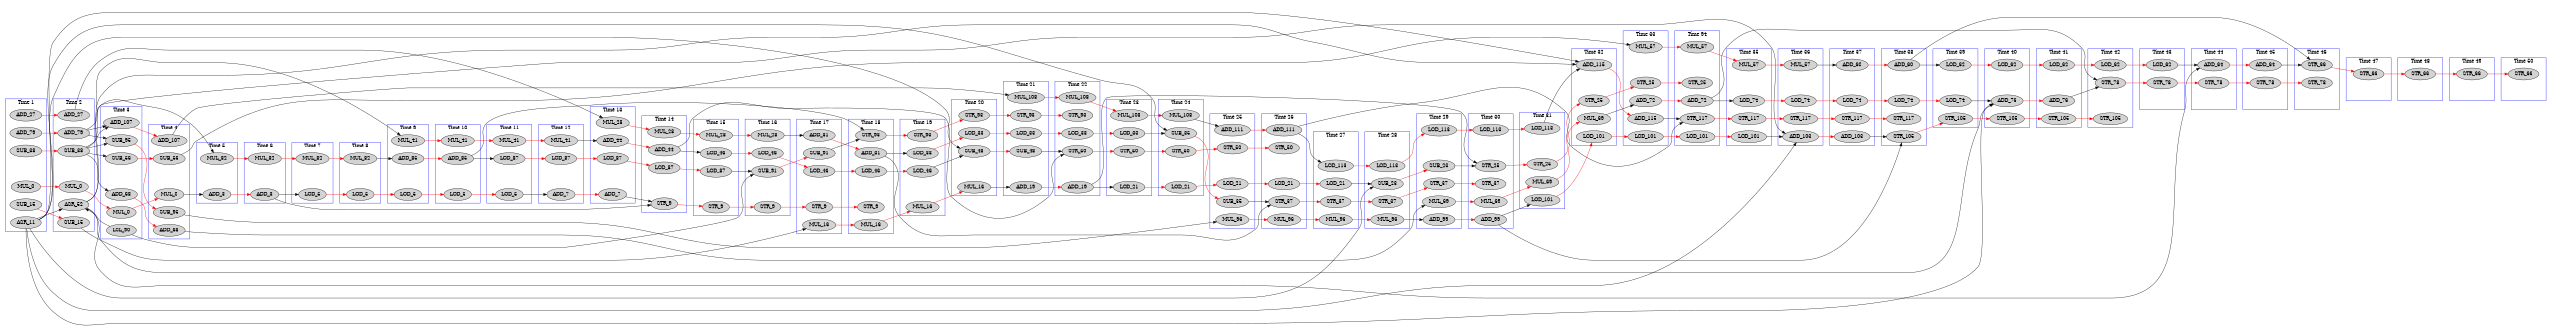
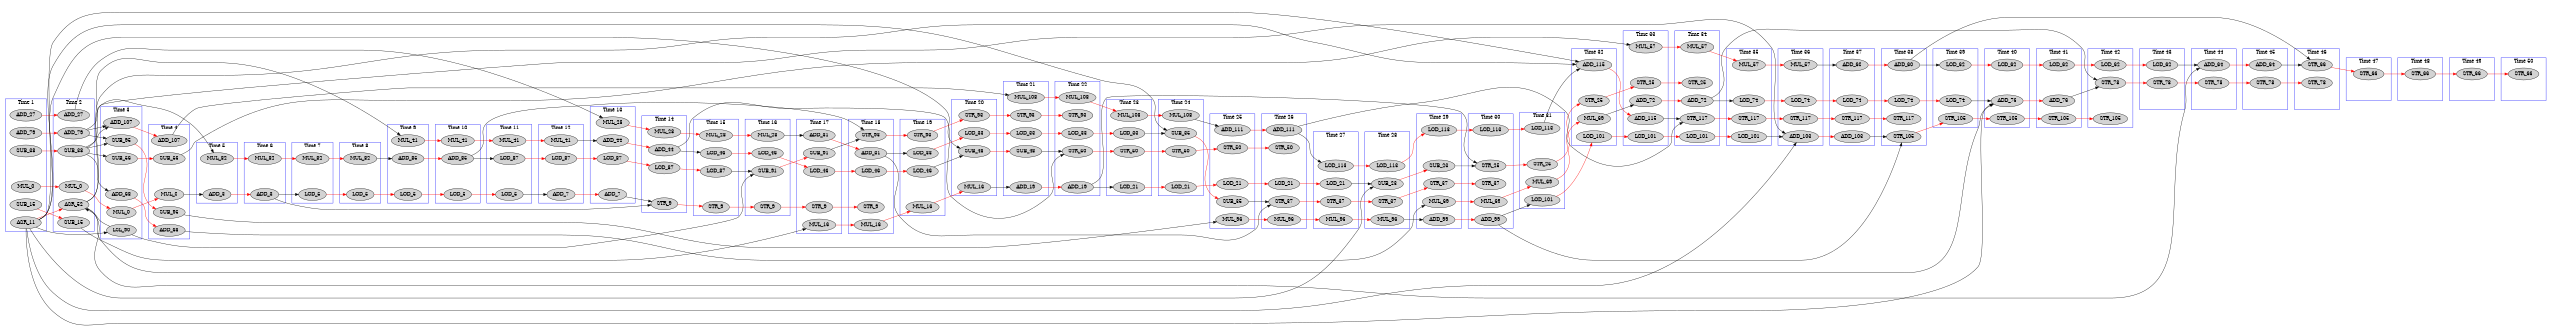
  digraph {
    newrank=true
    rankdir=LR
    node [style=filled]
    edge [color=red]
    pseudo_1 [style=invis]
    n2 [label=MUL_0]
    ASR_11
    n4 [label=SUB_15]
    n5 [label=ADD_27]
    n6 [label=SUB_38]
    n7 [label=ADD_79]
    pseudo_2 [style=invis]
    n9 [label=MUL_0]
    n10 [label=SUB_15]
    n11 [label=ADD_27]
    n12 [label=SUB_38]
    ASR_52
    n14 [label=ADD_79]
    pseudo_3 [style=invis]
    n16 [label=MUL_0]
    n17 [label=SUB_56]
    n18 [label=ADD_68]
    LSL_90
    n20 [label=SUB_95]
    n21 [label=ADD_107]
    pseudo_4 [style=invis]
    n23 [label=MUL_0]
    n24 [label=SUB_56]
    n25 [label=ADD_68]
    n26 [label=SUB_95]
    n27 [label=ADD_107]
    pseudo_5 [style=invis]
    n29 [label=ADD_3]
    n30 [label=MUL_82]
    pseudo_6 [style=invis]
    n32 [label=ADD_3]
    n33 [label=MUL_82]
    pseudo_7 [style=invis]
    n35 [label=LOD_5]
    n36 [label=MUL_82]
    pseudo_8 [style=invis]
    n38 [label=LOD_5]
    n39 [label=MUL_82]
    pseudo_9 [style=invis]
    n41 [label=LOD_5]
    n42 [label=MUL_41]
    n43 [label=ADD_85]
    pseudo_10 [style=invis]
    n45 [label=LOD_5]
    n46 [label=MUL_41]
    n47 [label=ADD_85]
    pseudo_11 [style=invis]
    n49 [label=LOD_5]
    n50 [label=MUL_41]
    n51 [label=LOD_87]
    pseudo_12 [style=invis]
    n53 [label=ADD_7]
    n54 [label=MUL_41]
    n55 [label=LOD_87]
    pseudo_13 [style=invis]
    n57 [label=ADD_7]
    n58 [label=MUL_28]
    n59 [label=ADD_44]
    n60 [label=LOD_87]
    pseudo_14 [style=invis]
    n62 [label=STR_9]
    n63 [label=MUL_28]
    n64 [label=ADD_44]
    n65 [label=LOD_87]
    pseudo_22 [style=invis]
    n67 [label=ADD_19]
    n68 [label=LOD_33]
    n69 [label=STR_50]
    n70 [label=STR_93]
    n71 [label=MUL_108]
    pseudo_15 [style=invis]
    n73 [label=STR_9]
    n74 [label=MUL_28]
    n75 [label=LOD_46]
    n76 [label=LOD_87]
    pseudo_16 [style=invis]
    n78 [label=STR_9]
    n79 [label=MUL_28]
    n80 [label=LOD_46]
    n81 [label=SUB_91]
    pseudo_17 [style=invis]
    n83 [label=STR_9]
    n84 [label=MUL_16]
    n85 [label=ADD_31]
    n86 [label=LOD_46]
    n87 [label=SUB_91]
    pseudo_18 [style=invis]
    n89 [label=STR_9]
    n90 [label=MUL_16]
    n91 [label=ADD_31]
    n92 [label=LOD_46]
    n93 [label=STR_93]
    pseudo_19 [style=invis]
    n95 [label=MUL_16]
    n96 [label=LOD_33]
    n97 [label=LOD_46]
    n98 [label=STR_93]
    pseudo_20 [style=invis]
    n100 [label=MUL_16]
    n101 [label=LOD_33]
    n102 [label=SUB_48]
    n103 [label=STR_93]
    pseudo_21 [style=invis]
    n105 [label=ADD_19]
    n106 [label=LOD_33]
    n107 [label=SUB_48]
    n108 [label=STR_93]
    n109 [label=MUL_108]
    pseudo_23 [style=invis]
    n111 [label=LOD_21]
    n112 [label=LOD_33]
    n113 [label=STR_50]
    n114 [label=MUL_108]
    pseudo_24 [style=invis]
    n116 [label=LOD_21]
    n117 [label=SUB_35]
    n118 [label=STR_50]
    n119 [label=MUL_108]
    pseudo_25 [style=invis]
    n121 [label=LOD_21]
    n122 [label=SUB_35]
    n123 [label=STR_50]
    n124 [label=MUL_96]
    n125 [label=ADD_111]
    pseudo_26 [style=invis]
    n127 [label=LOD_21]
    n128 [label=STR_37]
    n129 [label=STR_50]
    n130 [label=MUL_96]
    n131 [label=ADD_111]
    pseudo_27 [style=invis]
    n133 [label=LOD_21]
    n134 [label=STR_37]
    n135 [label=MUL_96]
    n136 [label=LOD_113]
    pseudo_28 [style=invis]
    n138 [label=SUB_23]
    n139 [label=STR_37]
    n140 [label=MUL_96]
    n141 [label=LOD_113]
    pseudo_29 [style=invis]
    n143 [label=SUB_23]
    n144 [label=STR_37]
    n145 [label=MUL_69]
    n146 [label=ADD_99]
    n147 [label=LOD_113]
    pseudo_30 [style=invis]
    n149 [label=STR_25]
    n150 [label=STR_37]
    n151 [label=MUL_69]
    n152 [label=ADD_99]
    n153 [label=LOD_113]
    pseudo_31 [style=invis]
    n155 [label=STR_25]
    n156 [label=MUL_69]
    n157 [label=LOD_101]
    n158 [label=LOD_113]
    pseudo_35 [style=invis]
    n160 [label=MUL_57]
    n161 [label=LOD_74]
    n162 [label=LOD_101]
    n163 [label=STR_117]
    pseudo_32 [style=invis]
    n165 [label=STR_25]
    n166 [label=MUL_69]
    n167 [label=LOD_101]
    n168 [label=ADD_115]
    pseudo_33 [style=invis]
    n170 [label=STR_25]
    n171 [label=MUL_57]
    n172 [label=ADD_72]
    n173 [label=LOD_101]
    n174 [label=ADD_115]
    pseudo_34 [style=invis]
    n176 [label=STR_25]
    n177 [label=MUL_57]
    n178 [label=ADD_72]
    n179 [label=LOD_101]
    n180 [label=STR_117]
    pseudo_36 [style=invis]
    n182 [label=MUL_57]
    n183 [label=LOD_74]
    n184 [label=ADD_103]
    n185 [label=STR_117]
    pseudo_37 [style=invis]
    n187 [label=ADD_60]
    n188 [label=LOD_74]
    n189 [label=ADD_103]
    n190 [label=STR_117]
    pseudo_38 [style=invis]
    n192 [label=ADD_60]
    n193 [label=LOD_74]
    n194 [label=STR_105]
    n195 [label=STR_117]
    pseudo_39 [style=invis]
    n197 [label=LOD_62]
    n198 [label=LOD_74]
    n199 [label=STR_105]
    pseudo_40 [style=invis]
    n201 [label=LOD_62]
    n202 [label=ADD_76]
    n203 [label=STR_105]
    pseudo_41 [style=invis]
    n205 [label=LOD_62]
    n206 [label=ADD_76]
    n207 [label=STR_105]
    pseudo_42 [style=invis]
    n209 [label=LOD_62]
    n210 [label=STR_78]
    n211 [label=STR_105]
    pseudo_43 [style=invis]
    n213 [label=LOD_62]
    n214 [label=STR_78]
    pseudo_44 [style=invis]
    n216 [label=ADD_64]
    n217 [label=STR_78]
    pseudo_45 [style=invis]
    n219 [label=ADD_64]
    n220 [label=STR_78]
    pseudo_46 [style=invis]
    n222 [label=STR_66]
    n223 [label=STR_78]
    pseudo_47 [style=invis]
    n225 [label=STR_66]
    pseudo_48 [style=invis]
    n227 [label=STR_66]
    pseudo_49 [style=invis]
    n229 [label=STR_66]
    pseudo_50 [style=invis]
    n231 [label=STR_66]
    subgraph cluster_1 {
      color=blue
      label="Time 1"
      rank=same
      pseudo_1
      n2
      ASR_11
      n4
      n5
      n6
      n7
    }
    subgraph cluster_2 {
      color=blue
      label="Time 2"
      rank=same
      pseudo_2
      n9
      n10
      n11
      n12
      ASR_52
      n14
    }
    subgraph cluster_3 {
      color=blue
      label="Time 3"
      rank=same
      pseudo_3
      n16
      n17
      n18
      LSL_90
      n20
      n21
    }
    subgraph cluster_4 {
      color=blue
      label="Time 4"
      rank=same
      pseudo_4
      n23
      n24
      n25
      n26
      n27
    }
    subgraph cluster_5 {
      color=blue
      label="Time 5"
      rank=same
      pseudo_5
      n29
      n30
    }
    subgraph cluster_6 {
      color=blue
      label="Time 6"
      rank=same
      pseudo_6
      n32
      n33
    }
    subgraph cluster_7 {
      color=blue
      label="Time 7"
      rank=same
      pseudo_7
      n35
      n36
    }
    subgraph cluster_8 {
      color=blue
      label="Time 8"
      rank=same
      pseudo_8
      n38
      n39
    }
    subgraph cluster_9 {
      color=blue
      label="Time 9"
      rank=same
      pseudo_9
      n41
      n42
      n43
    }
    subgraph cluster_10 {
      color=blue
      label="Time 10"
      rank=same
      pseudo_10
      n45
      n46
      n47
    }
    subgraph cluster_11 {
      color=blue
      label="Time 11"
      rank=same
      pseudo_11
      n49
      n50
      n51
    }
    subgraph cluster_12 {
      color=blue
      label="Time 12"
      rank=same
      pseudo_12
      n53
      n54
      n55
    }
    subgraph cluster_13 {
      color=blue
      label="Time 13"
      rank=same
      pseudo_13
      n57
      n58
      n59
      n60
    }
    subgraph cluster_14 {
      color=blue
      label="Time 14"
      rank=same
      pseudo_14
      n62
      n63
      n64
      n65
    }
    subgraph cluster_15 {
      color=blue
      label="Time 22"
      rank=same
      pseudo_22
      n67
      n68
      n69
      n70
      n71
    }
    subgraph cluster_16 {
      color=blue
      label="Time 15"
      rank=same
      pseudo_15
      n73
      n74
      n75
      n76
    }
    subgraph cluster_17 {
      color=blue
      label="Time 16"
      rank=same
      pseudo_16
      n78
      n79
      n80
      n81
    }
    subgraph cluster_18 {
      color=blue
      label="Time 17"
      rank=same
      pseudo_17
      n83
      n84
      n85
      n86
      n87
    }
    subgraph cluster_19 {
      color=blue
      label="Time 18"
      rank=same
      pseudo_18
      n89
      n90
      n91
      n92
      n93
    }
    subgraph cluster_20 {
      color=blue
      label="Time 19"
      rank=same
      pseudo_19
      n95
      n96
      n97
      n98
    }
    subgraph cluster_21 {
      color=blue
      label="Time 20"
      rank=same
      pseudo_20
      n100
      n101
      n102
      n103
    }
    subgraph cluster_22 {
      color=blue
      label="Time 21"
      rank=same
      pseudo_21
      n105
      n106
      n107
      n108
      n109
    }
    subgraph cluster_23 {
      color=blue
      label="Time 23"
      rank=same
      pseudo_23
      n111
      n112
      n113
      n114
    }
    subgraph cluster_24 {
      color=blue
      label="Time 24"
      rank=same
      pseudo_24
      n116
      n117
      n118
      n119
    }
    subgraph cluster_25 {
      color=blue
      label="Time 25"
      rank=same
      pseudo_25
      n121
      n122
      n123
      n124
      n125
    }
    subgraph cluster_26 {
      color=blue
      label="Time 26"
      rank=same
      pseudo_26
      n127
      n128
      n129
      n130
      n131
    }
    subgraph cluster_27 {
      color=blue
      label="Time 27"
      rank=same
      pseudo_27
      n133
      n134
      n135
      n136
    }
    subgraph cluster_28 {
      color=blue
      label="Time 28"
      rank=same
      pseudo_28
      n138
      n139
      n140
      n141
    }
    subgraph cluster_29 {
      color=blue
      label="Time 29"
      rank=same
      pseudo_29
      n143
      n144
      n145
      n146
      n147
    }
    subgraph cluster_30 {
      color=blue
      label="Time 30"
      rank=same
      pseudo_30
      n149
      n150
      n151
      n152
      n153
    }
    subgraph cluster_31 {
      color=blue
      label="Time 31"
      rank=same
      pseudo_31
      n155
      n156
      n157
      n158
    }
    subgraph cluster_32 {
      color=blue
      label="Time 35"
      rank=same
      pseudo_35
      n160
      n161
      n162
      n163
    }
    subgraph cluster_33 {
      color=blue
      label="Time 32"
      rank=same
      pseudo_32
      n165
      n166
      n167
      n168
    }
    subgraph cluster_34 {
      color=blue
      label="Time 33"
      rank=same
      pseudo_33
      n170
      n171
      n172
      n173
      n174
    }
    subgraph cluster_35 {
      color=blue
-     label="Time 94"
+     label="Time 34"
      rank=same
      pseudo_34
      n176
      n177
      n178
      n179
      n180
    }
    subgraph cluster_36 {
      color=blue
      label="Time 36"
      rank=same
      pseudo_36
      n182
      n183
      n184
      n185
    }
    subgraph cluster_37 {
      color=blue
      label="Time 37"
      rank=same
      pseudo_37
      n187
      n188
      n189
      n190
    }
    subgraph cluster_38 {
      color=blue
      label="Time 38"
      rank=same
      pseudo_38
      n192
      n193
      n194
      n195
    }
    subgraph cluster_39 {
      color=blue
      label="Time 39"
      rank=same
      pseudo_39
      n197
      n198
      n199
    }
    subgraph cluster_40 {
      color=blue
      label="Time 40"
      rank=same
      pseudo_40
      n201
      n202
      n203
    }
    subgraph cluster_41 {
      color=blue
      label="Time 41"
      rank=same
      pseudo_41
      n205
      n206
      n207
    }
    subgraph cluster_42 {
      color=blue
      label="Time 42"
      rank=same
      pseudo_42
      n209
      n210
      n211
    }
    subgraph cluster_43 {
      color=blue
      label="Time 43"
      rank=same
      pseudo_43
      n213
      n214
    }
    subgraph cluster_44 {
      color=blue
      label="Time 44"
      rank=same
      pseudo_44
      n216
      n217
    }
    subgraph cluster_45 {
      color=blue
      label="Time 45"
      rank=same
      pseudo_45
      n219
      n220
    }
    subgraph cluster_46 {
      color=blue
      label="Time 46"
      rank=same
      pseudo_46
      n222
      n223
    }
    subgraph cluster_47 {
      color=blue
      label="Time 47"
      rank=same
      pseudo_47
      n225
    }
    subgraph cluster_48 {
      color=blue
      label="Time 48"
      rank=same
      pseudo_48
      n227
    }
    subgraph cluster_49 {
      color=blue
      label="Time 49"
      rank=same
      pseudo_49
      n229
    }
    subgraph cluster_50 {
      color=blue
      label="Time 50"
      rank=same
      pseudo_50
      n231
    }
    pseudo_1 -> pseudo_2 [style=invis color=""]
    n2 -> n9
-   ASR_11 -> ASR_52 [color=""]
+   ASR_11 -> ASR_52
+   ASR_11 -> LSL_90 [color=""]
    ASR_11 -> n102 [color=""]
    ASR_11 -> n117 [color=""]
    ASR_11 -> n138 [color=""]
    ASR_11 -> n168 [color=""]
    ASR_11 -> n184 [color=""]
    ASR_11 -> n202 [color=""]
    n4 -> n10
    n5 -> n11
    n6 -> n12
    n7 -> n14
    pseudo_2 -> pseudo_3 [style=invis color=""]
    n9 -> n16
    n10 -> n84 [color=""]
    n11 -> n58 [color=""]
    n12 -> n17 [color=""]
    n12 -> n18 [color=""]
    n12 -> n20 [color=""]
    n12 -> n21 [color=""]
    n12 -> n42 [color=""]
    ASR_52 -> n168 [color=""]
    ASR_52 -> n184 [color=""]
    ASR_52 -> n202 [color=""]
    ASR_52 -> n216 [color=""]
    n14 -> n20 [color=""]
    n14 -> n21 [color=""]
    n14 -> n30 [color=""]
    pseudo_3 -> pseudo_4 [style=invis color=""]
    n16 -> n23
    n17 -> n24
    n18 -> n25
    LSL_90 -> ASR_52 [color=""]
    LSL_90 -> n81 [color=""]
    n20 -> n26
    n21 -> n27
    pseudo_4 -> pseudo_5 [style=invis color=""]
    n23 -> n29 [color=""]
    n24 -> n171 [color=""]
    n25 -> n145 [color=""]
    n26 -> n124 [color=""]
    n27 -> n109 [color=""]
    pseudo_5 -> pseudo_6 [style=invis color=""]
    n29 -> n32
    n30 -> n33
    pseudo_6 -> pseudo_7 [style=invis color=""]
    n32 -> n35 [color=""]
    n32 -> n62 [color=""]
    n33 -> n36
    pseudo_7 -> pseudo_8 [style=invis color=""]
    n35 -> n38
    n36 -> n39
    pseudo_8 -> pseudo_9 [style=invis color=""]
    n38 -> n41
    n39 -> n43 [color=""]
    pseudo_9 -> pseudo_10 [style=invis color=""]
    n41 -> n45
    n42 -> n46
    n43 -> n47
    pseudo_10 -> pseudo_11 [style=invis color=""]
    n45 -> n49
    n46 -> n50
    n47 -> n51 [color=""]
    n47 -> n93 [color=""]
    pseudo_11 -> pseudo_12 [style=invis color=""]
    n49 -> n53 [color=""]
    n50 -> n54
    n51 -> n55
    pseudo_12 -> pseudo_13 [style=invis color=""]
    n53 -> n57
    n54 -> n59 [color=""]
    n55 -> n60
    pseudo_13 -> pseudo_14 [style=invis color=""]
    n57 -> n62 [color=""]
    n58 -> n63
    n59 -> n64
    n60 -> n65
    pseudo_14 -> pseudo_15 [style=invis color=""]
    n62 -> n73
    n63 -> n74
    n64 -> n69 [color=""]
    n64 -> n75 [color=""]
    n65 -> n76
    pseudo_22 -> pseudo_23 [style=invis color=""]
    n67 -> n111 [color=""]
    n67 -> n149 [color=""]
    n68 -> n112
    n69 -> n113
    n71 -> n114
    pseudo_15 -> pseudo_16 [style=invis color=""]
    n73 -> n78
    n74 -> n79
    n75 -> n80
    n76 -> n81 [color=""]
    pseudo_16 -> pseudo_17 [style=invis color=""]
    n78 -> n83
    n79 -> n85 [color=""]
    n80 -> n86
    n81 -> n87
    pseudo_17 -> pseudo_18 [style=invis color=""]
    n83 -> n89
    n84 -> n90
    n85 -> n91
    n86 -> n92
    n87 -> n93 [color=""]
    pseudo_18 -> pseudo_19 [style=invis color=""]
    n90 -> n95
    n91 -> n96 [color=""]
    n91 -> n128 [color=""]
    n92 -> n97
    n93 -> n98
    pseudo_19 -> pseudo_20 [style=invis color=""]
    n95 -> n100
    n96 -> n101
    n97 -> n102 [color=""]
    n98 -> n103
    pseudo_20 -> pseudo_21 [style=invis color=""]
    n100 -> n105 [color=""]
    n101 -> n106
    n102 -> n107
    n103 -> n108
    pseudo_21 -> pseudo_22 [style=invis color=""]
    n105 -> n67
    n106 -> n68
    n107 -> n69 [color=""]
    n108 -> n70
    n109 -> n71
    pseudo_23 -> pseudo_24 [style=invis color=""]
    n111 -> n116
    n112 -> n117 [color=""]
    n113 -> n118
    n114 -> n119
    pseudo_24 -> pseudo_25 [style=invis color=""]
    n116 -> n121
    n117 -> n122
    n118 -> n123
    n119 -> n125 [color=""]
    pseudo_25 -> pseudo_26 [style=invis color=""]
    n121 -> n127
    n122 -> n128 [color=""]
    n123 -> n129
    n124 -> n130
    n125 -> n131
    pseudo_26 -> pseudo_27 [style=invis color=""]
    n127 -> n133
    n128 -> n134
    n130 -> n135
    n131 -> n136 [color=""]
    n131 -> n180 [color=""]
    pseudo_27 -> pseudo_28 [style=invis color=""]
    n133 -> n138 [color=""]
    n134 -> n139
    n135 -> n140
    n136 -> n141
    pseudo_28 -> pseudo_29 [style=invis color=""]
    n138 -> n143
    n139 -> n144
    n140 -> n146 [color=""]
    n141 -> n147
    pseudo_29 -> pseudo_30 [style=invis color=""]
    n143 -> n149 [color=""]
    n144 -> n150
    n145 -> n151
    n146 -> n152
    n147 -> n153
    pseudo_30 -> pseudo_31 [style=invis color=""]
    n149 -> n155
    n151 -> n156
    n152 -> n157 [color=""]
    n152 -> n194 [color=""]
    n153 -> n158
    pseudo_31 -> pseudo_32 [style=invis color=""]
    n155 -> n165
    n156 -> n166
    n157 -> n167
    n158 -> n168 [color=""]
    pseudo_35 -> pseudo_36 [style=invis color=""]
    n160 -> n182
    n161 -> n183
    n162 -> n184 [color=""]
    n163 -> n185
    pseudo_32 -> pseudo_33 [style=invis color=""]
    n165 -> n170
    n166 -> n172 [color=""]
    n167 -> n173
    n168 -> n174
    pseudo_33 -> pseudo_34 [style=invis color=""]
    n170 -> n176
    n171 -> n177
    n172 -> n178
    n173 -> n179
    n174 -> n180 [color=""]
    pseudo_34 -> pseudo_35 [style=invis color=""]
    n177 -> n160
    n178 -> n161 [color=""]
    n178 -> n210 [color=""]
    n179 -> n162
    n180 -> n163
    pseudo_36 -> pseudo_37 [style=invis color=""]
    n182 -> n187 [color=""]
    n183 -> n188
    n184 -> n189
    n185 -> n190
    pseudo_37 -> pseudo_38 [style=invis color=""]
    n187 -> n192
    n188 -> n193
    n189 -> n194 [color=""]
    n190 -> n195
    pseudo_38 -> pseudo_39 [style=invis color=""]
    n192 -> n197 [color=""]
    n192 -> n222 [color=""]
    n193 -> n198
    n194 -> n199
    pseudo_39 -> pseudo_40 [style=invis color=""]
    n197 -> n201
    n198 -> n202 [color=""]
    n199 -> n203
    pseudo_40 -> pseudo_41 [style=invis color=""]
    n201 -> n205
    n202 -> n206
    n203 -> n207
    pseudo_41 -> pseudo_42 [style=invis color=""]
    n205 -> n209
    n206 -> n210 [color=""]
    n207 -> n211
    pseudo_42 -> pseudo_43 [style=invis color=""]
    n209 -> n213
    n210 -> n214
    pseudo_43 -> pseudo_44 [style=invis color=""]
    n213 -> n216 [color=""]
    n214 -> n217
    pseudo_44 -> pseudo_45 [style=invis color=""]
    n216 -> n219
    n217 -> n220
    pseudo_45 -> pseudo_46 [style=invis color=""]
    n219 -> n222 [color=""]
    n220 -> n223
    pseudo_46 -> pseudo_47 [style=invis color=""]
    n222 -> n225
    pseudo_47 -> pseudo_48 [style=invis color=""]
    n225 -> n227
    pseudo_48 -> pseudo_49 [style=invis color=""]
    n227 -> n229
    pseudo_49 -> pseudo_50 [style=invis color=""]
    n229 -> n231
  }
